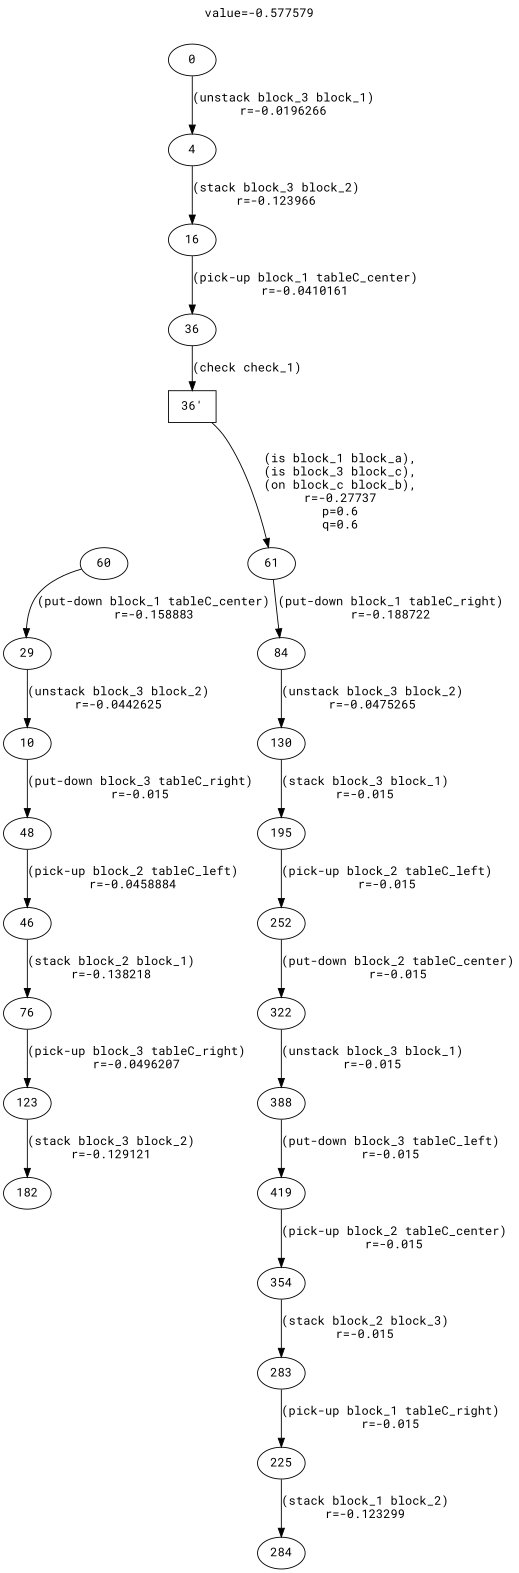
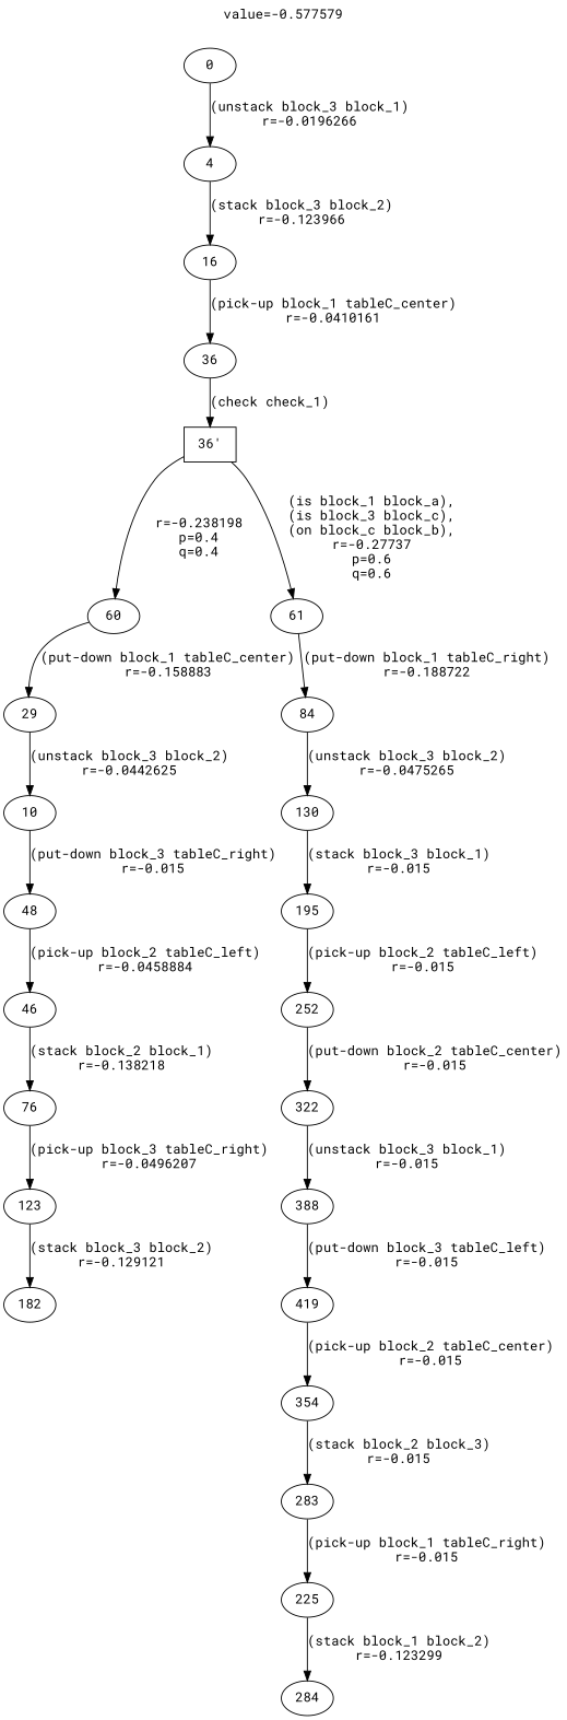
  digraph {
    fontname="Roboto Mono"
    label="value=-0.577579"
    labelloc=top
    node [fontname="Roboto Mono"]
    edge [fontname="Roboto Mono"]
    0
    4
    16
    36
    "36'" [shape=box]
    60
    61
    29
    84
    10
    n11 [label=48]
    46
    76
    123
    182
    130
    195
    252
    322
    388
    419
    354
    283
    225
    284
    0 -> 4 [label="(unstack block_3 block_1)\nr=-0.0196266"]
    4 -> 16 [label="(stack block_3 block_2)\nr=-0.123966"]
    16 -> 36 [label="(pick-up block_1 tableC_center)\nr=-0.0410161"]
    36 -> "36'" [label="(check check_1)"]
+   "36'" -> 60 [label="\nr=-0.238198\np=0.4\nq=0.4"]
    "36'" -> 61 [label="\n(is block_1 block_a),\n(is block_3 block_c),\n(on block_c block_b),\nr=-0.27737\np=0.6\nq=0.6"]
    60 -> 29 [label="(put-down block_1 tableC_center)\nr=-0.158883"]
    61 -> 84 [label="(put-down block_1 tableC_right)\nr=-0.188722"]
    29 -> 10 [label="(unstack block_3 block_2)\nr=-0.0442625"]
    84 -> 130 [label="(unstack block_3 block_2)\nr=-0.0475265"]
    10 -> n11 [label="(put-down block_3 tableC_right)\nr=-0.015"]
    n11 -> 46 [label="(pick-up block_2 tableC_left)\nr=-0.0458884"]
    46 -> 76 [label="(stack block_2 block_1)\nr=-0.138218"]
    76 -> 123 [label="(pick-up block_3 tableC_right)\nr=-0.0496207"]
    123 -> 182 [label="(stack block_3 block_2)\nr=-0.129121"]
    130 -> 195 [label="(stack block_3 block_1)\nr=-0.015"]
    195 -> 252 [label="(pick-up block_2 tableC_left)\nr=-0.015"]
    252 -> 322 [label="(put-down block_2 tableC_center)\nr=-0.015"]
    322 -> 388 [label="(unstack block_3 block_1)\nr=-0.015"]
    388 -> 419 [label="(put-down block_3 tableC_left)\nr=-0.015"]
    419 -> 354 [label="(pick-up block_2 tableC_center)\nr=-0.015"]
    354 -> 283 [label="(stack block_2 block_3)\nr=-0.015"]
    283 -> 225 [label="(pick-up block_1 tableC_right)\nr=-0.015"]
    225 -> 284 [label="(stack block_1 block_2)\nr=-0.123299"]
  }
